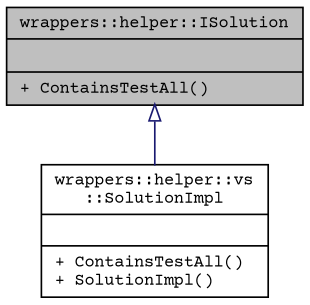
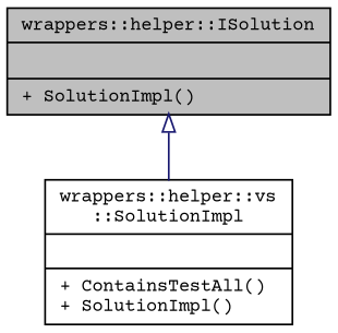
  digraph {
    fontname="Courier Prime"
    node [color=black fontname="Courier Prime" fontsize=10 shape=record style=filled]
-   n1 [fillcolor=grey75 fontcolor=black height=0.2 label="{wrappers::helper::ISolution\n||+ ContainsTestAll()\l}" width=0.4]
+   n1 [fillcolor=grey75 fontcolor=black height=0.2 label="{wrappers::helper::ISolution\n||+ SolutionImpl()\l}" width=0.4]
    n2 [fillcolor=white height=0.2 label="{wrappers::helper::vs\l::SolutionImpl\n||+ ContainsTestAll()\l+ SolutionImpl()\l}" width=0.4]
    n1 -> n2 [arrowtail=onormal color=midnightblue dir=back fontname="Courier Prime" fontsize=10 labelfontname=Verdana labelfontsize=10 style=solid]
  }
